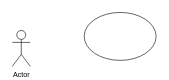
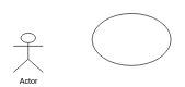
  <mxCell id="0" />
  <mxCell id="1" parent="0" />
- <mxCell id="2" value="Actor" style="shape=umlActor;verticalLabelPosition=bottom;verticalAlign=top;html=1;outlineConnect=0;" vertex="1" parent="1"><mxGeometry x="20" y="50" width="30" height="60" as="geometry" /></mxCell>
+ <mxCell id="2" value="Actor" style="shape=umlActor;verticalLabelPosition=bottom;verticalAlign=top;html=1;outlineConnect=0;" vertex="1" parent="1"><mxGeometry x="20" y="50" width="45" height="60" as="geometry" /></mxCell>
  <mxCell id="3" value="" style="ellipse;whiteSpace=wrap;html=1;" vertex="1" parent="1"><mxGeometry x="140" y="20" width="120" height="80" as="geometry" /></mxCell>
